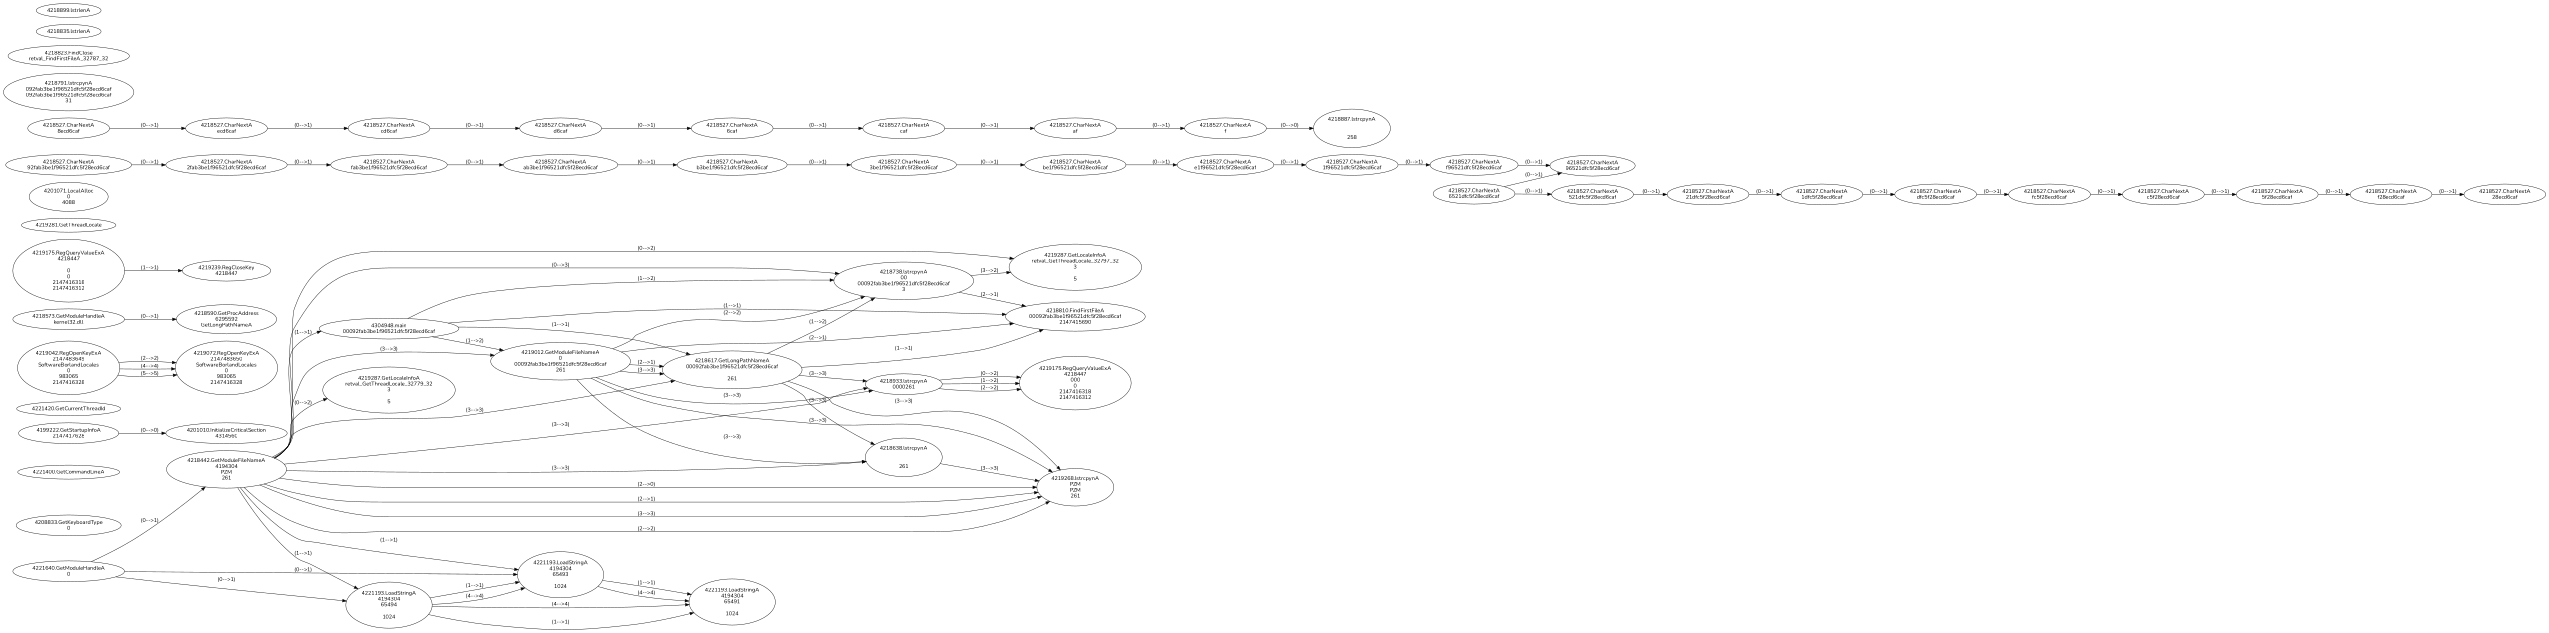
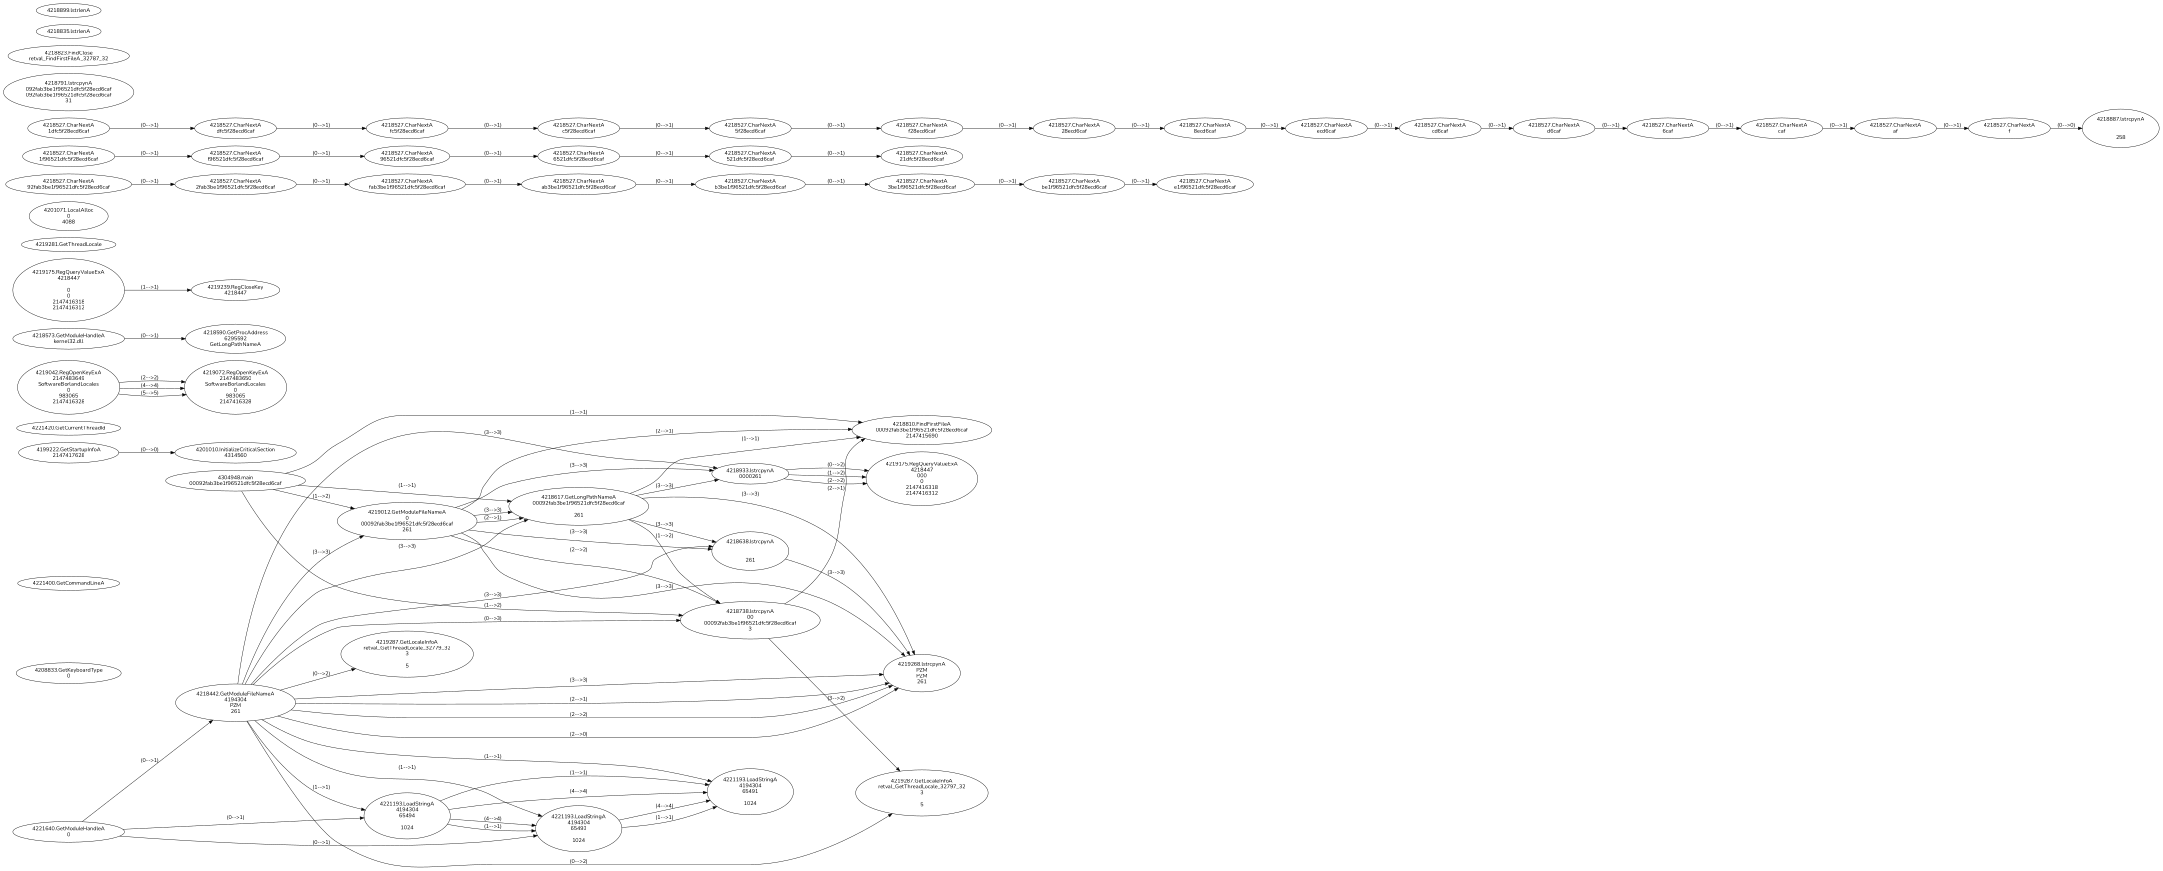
  digraph {
    fontname=Nunito
    rankdir=LR
    node [fontname=Nunito]
    edge [fontname=Nunito]
    n1 [label="4304948.main\n00092fab3be1f96521dfc5f28ecd6caf"]
    n2 [label="4219012.GetModuleFileNameA\n0\n00092fab3be1f96521dfc5f28ecd6caf\n261"]
    n3 [label="4218617.GetLongPathNameA\n00092fab3be1f96521dfc5f28ecd6caf\n\n261"]
    n4 [label="4218738.lstrcpynA\n00\n00092fab3be1f96521dfc5f28ecd6caf\n3"]
    n5 [label="4218810.FindFirstFileA\n00092fab3be1f96521dfc5f28ecd6caf\n2147415690"]
    n6 [label="4218638.lstrcpynA\n\n\n261"]
    n7 [label="4219268.lstrcpynA\nPZM\nPZM\n261"]
    n8 [label="4218933.lstrcpynA\n0000261"]
    n9 [label="4219287.GetLocaleInfoA\nretval_GetThreadLocale_32797_32\n3\n\n5"]
    n10 [label="4221640.GetModuleHandleA\n0"]
    n11 [label="4218442.GetModuleFileNameA\n4194304\nPZM\n261"]
    n12 [label="4221193.LoadStringA\n4194304\n65494\n\n1024"]
    n13 [label="4221193.LoadStringA\n4194304\n65493\n\n1024"]
    n14 [label="4221193.LoadStringA\n4194304\n65491\n\n1024"]
    n15 [label="4219287.GetLocaleInfoA\nretval_GetThreadLocale_32779_32\n3\n\n5"]
    n16 [label="4208833.GetKeyboardType\n0"]
    n17 [label="4221400.GetCommandLineA\n"]
    n18 [label="4199222.GetStartupInfoA\n2147417628"]
    n19 [label="4201010.InitializeCriticalSection\n4314560"]
    n20 [label="4221420.GetCurrentThreadId\n"]
    n21 [label="4219175.RegQueryValueExA\n4218447\n000\n0\n2147416318\n2147416312"]
    n22 [label="4219042.RegOpenKeyExA\n2147483649\nSoftware\Borland\Locales\n0\n983065\n2147416328"]
    n23 [label="4219072.RegOpenKeyExA\n2147483650\nSoftware\Borland\Locales\n0\n983065\n2147416328"]
    n24 [label="4218573.GetModuleHandleA\nkernel32.dll"]
    n25 [label="4218590.GetProcAddress\n6295592\nGetLongPathNameA"]
    n26 [label="4219175.RegQueryValueExA\n4218447\n\n0\n0\n2147416318\n2147416312"]
    n27 [label="4219239.RegCloseKey\n4218447"]
    n28 [label="4219281.GetThreadLocale\n"]
    n29 [label="4201071.LocalAlloc\n0\n4088"]
    n30 [label="4218527.CharNextA\n92fab3be1f96521dfc5f28ecd6caf"]
    n31 [label="4218527.CharNextA\n2fab3be1f96521dfc5f28ecd6caf"]
    n32 [label="4218527.CharNextA\nfab3be1f96521dfc5f28ecd6caf"]
    n33 [label="4218527.CharNextA\nab3be1f96521dfc5f28ecd6caf"]
    n34 [label="4218527.CharNextA\nb3be1f96521dfc5f28ecd6caf"]
    n35 [label="4218527.CharNextA\n3be1f96521dfc5f28ecd6caf"]
    n36 [label="4218527.CharNextA\nbe1f96521dfc5f28ecd6caf"]
    n37 [label="4218527.CharNextA\ne1f96521dfc5f28ecd6caf"]
    n38 [label="4218527.CharNextA\n1f96521dfc5f28ecd6caf"]
    n39 [label="4218527.CharNextA\nf96521dfc5f28ecd6caf"]
    n40 [label="4218527.CharNextA\n96521dfc5f28ecd6caf"]
    n41 [label="4218527.CharNextA\n6521dfc5f28ecd6caf"]
    n42 [label="4218527.CharNextA\n521dfc5f28ecd6caf"]
    n43 [label="4218527.CharNextA\n21dfc5f28ecd6caf"]
    n44 [label="4218527.CharNextA\n1dfc5f28ecd6caf"]
    n45 [label="4218527.CharNextA\ndfc5f28ecd6caf"]
    n46 [label="4218527.CharNextA\nfc5f28ecd6caf"]
    n47 [label="4218527.CharNextA\nc5f28ecd6caf"]
    n48 [label="4218527.CharNextA\n5f28ecd6caf"]
    n49 [label="4218527.CharNextA\nf28ecd6caf"]
    n50 [label="4218527.CharNextA\n28ecd6caf"]
    n51 [label="4218527.CharNextA\n8ecd6caf"]
    n52 [label="4218527.CharNextA\necd6caf"]
    n53 [label="4218527.CharNextA\ncd6caf"]
    n54 [label="4218527.CharNextA\nd6caf"]
    n55 [label="4218527.CharNextA\n6caf"]
    n56 [label="4218527.CharNextA\ncaf"]
    n57 [label="4218527.CharNextA\naf"]
    n58 [label="4218527.CharNextA\nf"]
    n59 [label="4218887.lstrcpynA\n\n\n258"]
    n60 [label="4218791.lstrcpynA\n092fab3be1f96521dfc5f28ecd6caf\n092fab3be1f96521dfc5f28ecd6caf\n31"]
    n61 [label="4218823.FindClose\nretval_FindFirstFileA_32787_32"]
    n62 [label="4218835.lstrlenA\n"]
    n63 [label="4218899.lstrlenA\n"]
    n1 -> n2 [label="(1-->2)"]
    n1 -> n3 [label="(1-->1)"]
    n1 -> n4 [label="(1-->2)"]
    n1 -> n5 [label="(1-->1)"]
    n2 -> n3 [label="(2-->1)"]
    n2 -> n3 [label="(3-->3)"]
    n2 -> n4 [label="(2-->2)"]
    n2 -> n5 [label="(2-->1)"]
    n2 -> n6 [label="(3-->3)"]
    n2 -> n7 [label="(3-->3)"]
    n2 -> n8 [label="(3-->3)"]
    n3 -> n4 [label="(1-->2)"]
    n3 -> n5 [label="(1-->1)"]
    n3 -> n6 [label="(3-->3)"]
    n3 -> n7 [label="(3-->3)"]
    n3 -> n8 [label="(3-->3)"]
    n4 -> n5 [label="(2-->1)"]
    n4 -> n9 [label="(3-->2)"]
    n6 -> n7 [label="(3-->3)"]
    n8 -> n21 [label="(1-->2)"]
    n8 -> n21 [label="(2-->2)"]
    n8 -> n21 [label="(0-->2)"]
    n10 -> n11 [label="(0-->1)"]
    n10 -> n12 [label="(0-->1)"]
    n10 -> n13 [label="(0-->1)"]
    n11 -> n2 [label="(3-->3)"]
    n11 -> n3 [label="(3-->3)"]
    n11 -> n4 [label="(0-->3)"]
    n11 -> n6 [label="(3-->3)"]
    n11 -> n7 [label="(2-->1)"]
    n11 -> n7 [label="(2-->2)"]
    n11 -> n7 [label="(3-->3)"]
    n11 -> n7 [label="(2-->0)"]
    n11 -> n8 [label="(3-->3)"]
    n11 -> n9 [label="(0-->2)"]
    n11 -> n12 [label="(1-->1)"]
    n11 -> n13 [label="(1-->1)"]
-   n11 -> n1 [label="(1-->1)"]
+   n11 -> n14 [label="(1-->1)"]
    n11 -> n15 [label="(0-->2)"]
    n12 -> n13 [label="(1-->1)"]
    n12 -> n13 [label="(4-->4)"]
    n12 -> n14 [label="(1-->1)"]
    n12 -> n14 [label="(4-->4)"]
    n13 -> n14 [label="(1-->1)"]
    n13 -> n14 [label="(4-->4)"]
    n18 -> n19 [label="(0-->0)"]
    n22 -> n23 [label="(2-->2)"]
    n22 -> n23 [label="(4-->4)"]
    n22 -> n23 [label="(5-->5)"]
    n24 -> n25 [label="(0-->1)"]
    n26 -> n27 [label="(1-->1)"]
    n30 -> n31 [label="(0-->1)"]
    n31 -> n32 [label="(0-->1)"]
    n32 -> n33 [label="(0-->1)"]
    n33 -> n34 [label="(0-->1)"]
    n34 -> n35 [label="(0-->1)"]
    n35 -> n36 [label="(0-->1)"]
    n36 -> n37 [label="(0-->1)"]
-   n37 -> n38 [label="(0-->1)"]
    n38 -> n39 [label="(0-->1)"]
    n39 -> n40 [label="(0-->1)"]
-   n41 -> n40 [label="(0-->1)"]
+   n40 -> n41 [label="(0-->1)"]
    n41 -> n42 [label="(0-->1)"]
    n42 -> n43 [label="(0-->1)"]
-   n43 -> n44 [label="(0-->1)"]
    n44 -> n45 [label="(0-->1)"]
    n45 -> n46 [label="(0-->1)"]
    n46 -> n47 [label="(0-->1)"]
    n47 -> n48 [label="(0-->1)"]
    n48 -> n49 [label="(0-->1)"]
    n49 -> n50 [label="(0-->1)"]
+   n50 -> n51 [label="(0-->1)"]
    n51 -> n52 [label="(0-->1)"]
    n52 -> n53 [label="(0-->1)"]
    n53 -> n54 [label="(0-->1)"]
    n54 -> n55 [label="(0-->1)"]
    n55 -> n56 [label="(0-->1)"]
    n56 -> n57 [label="(0-->1)"]
    n57 -> n58 [label="(0-->1)"]
    n58 -> n59 [label="(0-->0)"]
  }
